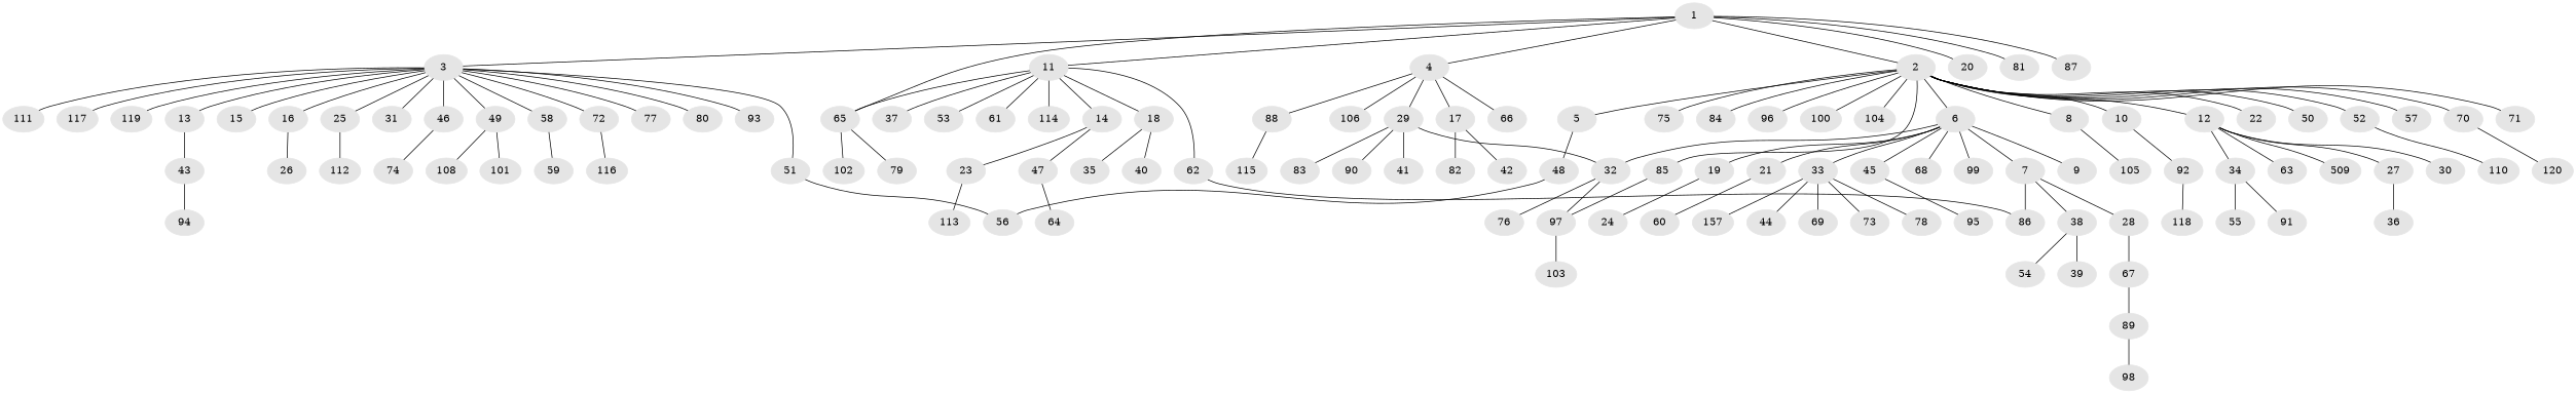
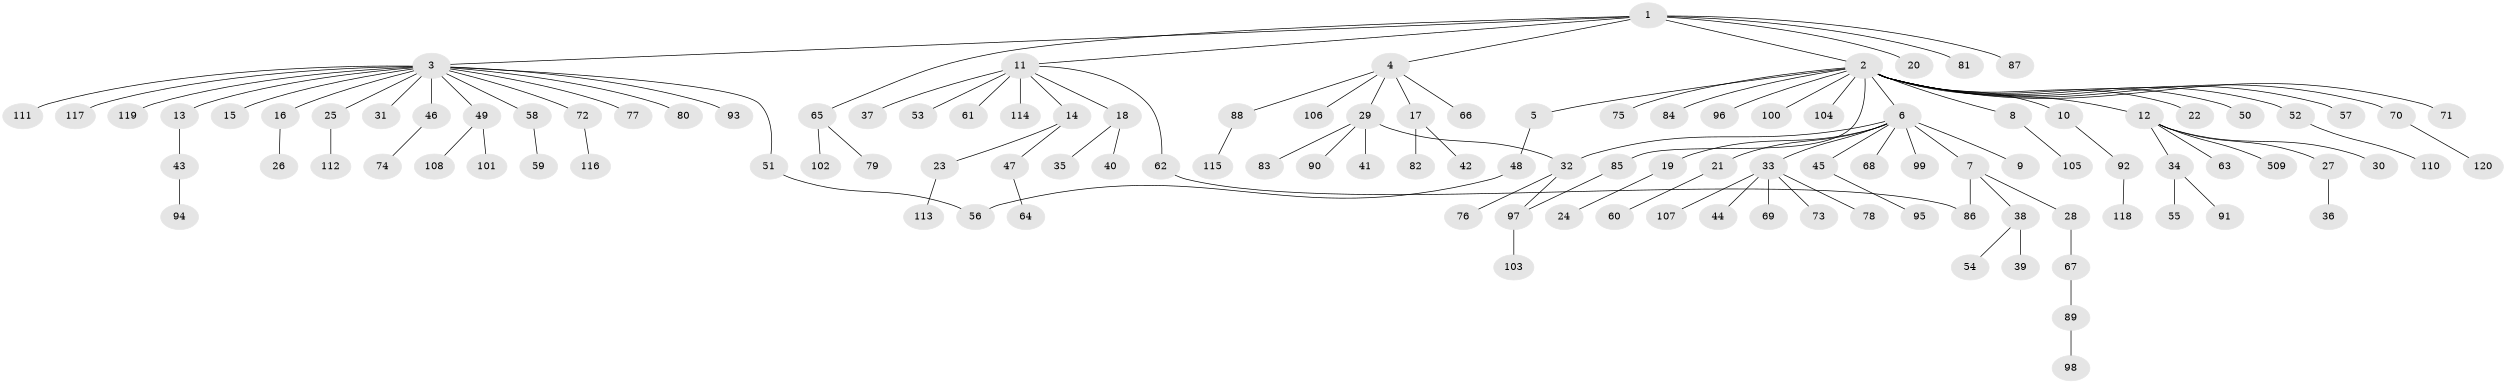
  graph {
    node [color=gray90 style=filled]
    1
    2
    3
    4
    11
    20
    65
    81
    87
    5
    6
    8
    10
    12
    22
    50
    52
    57
    70
    71
    75
    84
    85
    96
    100
    104
    13
    15
    16
    25
    31
    46
    49
    51
    58
    72
    77
    80
    93
    111
    117
    119
    17
    29
    66
    88
    106
    14
    18
    37
    53
    61
    62
    114
    79
    102
    48
    7
    9
    19
    21
    32
    33
    45
    68
    99
    105
    92
    27
    30
    34
    63
    n73 [label=509]
    110
    120
    97
    43
    26
    112
    74
    101
    108
    56
    59
    116
    42
    82
    41
    83
    90
    115
    28
    38
    86
    24
    60
    76
    44
    69
    73
    78
-   107 [label=157]
+   107
    95
    67
    39
    54
    118
    23
    47
    35
    40
    36
    55
    91
    94
    113
    64
    89
    103
    98
    1 -- 2
    1 -- 3
    1 -- 4
    1 -- 11
    1 -- 20
    1 -- 65
    1 -- 81
    1 -- 87
    2 -- 5
    2 -- 6
    2 -- 8
    2 -- 10
    2 -- 12
    2 -- 22
    2 -- 50
    2 -- 52
    2 -- 57
    2 -- 70
    2 -- 71
    2 -- 75
    2 -- 84
    2 -- 85
    2 -- 96
    2 -- 100
    2 -- 104
    3 -- 13
    3 -- 15
    3 -- 16
    3 -- 25
    3 -- 31
    3 -- 46
    3 -- 49
    3 -- 51
    3 -- 58
    3 -- 72
    3 -- 77
    3 -- 80
    3 -- 93
    3 -- 111
    3 -- 117
    3 -- 119
    4 -- 17
    4 -- 29
    4 -- 66
    4 -- 88
    4 -- 106
-   11 -- 65
    11 -- 14
    11 -- 18
    11 -- 37
    11 -- 53
    11 -- 61
    11 -- 62
    11 -- 114
    65 -- 79
    65 -- 102
    5 -- 48
    6 -- 7
    6 -- 9
    6 -- 19
    6 -- 21
    6 -- 32
    6 -- 33
    6 -- 45
    6 -- 68
    6 -- 99
    8 -- 105
    10 -- 92
    12 -- 27
    12 -- 30
    12 -- 34
    12 -- 63
    12 -- n73
    52 -- 110
    70 -- 120
    85 -- 97
    13 -- 43
    16 -- 26
    25 -- 112
    46 -- 74
    49 -- 101
    49 -- 108
    51 -- 56
    58 -- 59
    72 -- 116
    17 -- 42
    17 -- 82
    29 -- 32
    29 -- 41
    29 -- 83
    29 -- 90
    88 -- 115
    14 -- 23
    14 -- 47
    18 -- 35
    18 -- 40
    62 -- 86
    48 -- 56
    7 -- 28
    7 -- 38
    7 -- 86
    19 -- 24
    21 -- 60
    32 -- 97
    32 -- 76
    33 -- 44
    33 -- 69
    33 -- 73
    33 -- 78
    33 -- 107
    45 -- 95
    92 -- 118
    27 -- 36
    34 -- 55
    34 -- 91
    97 -- 103
    43 -- 94
    28 -- 67
    38 -- 39
    38 -- 54
    67 -- 89
    23 -- 113
    47 -- 64
    89 -- 98
  }
